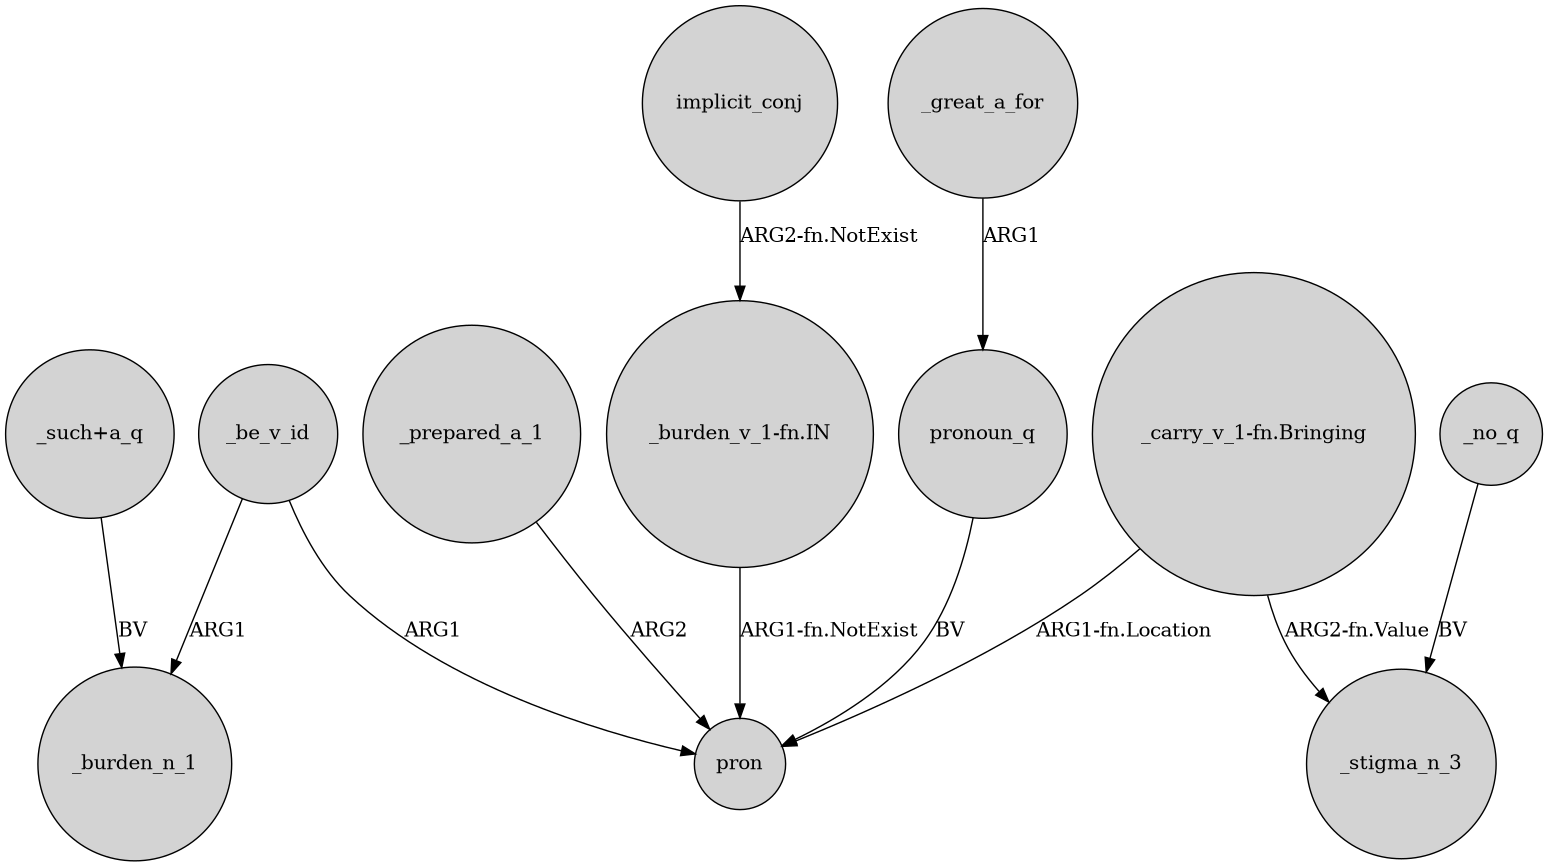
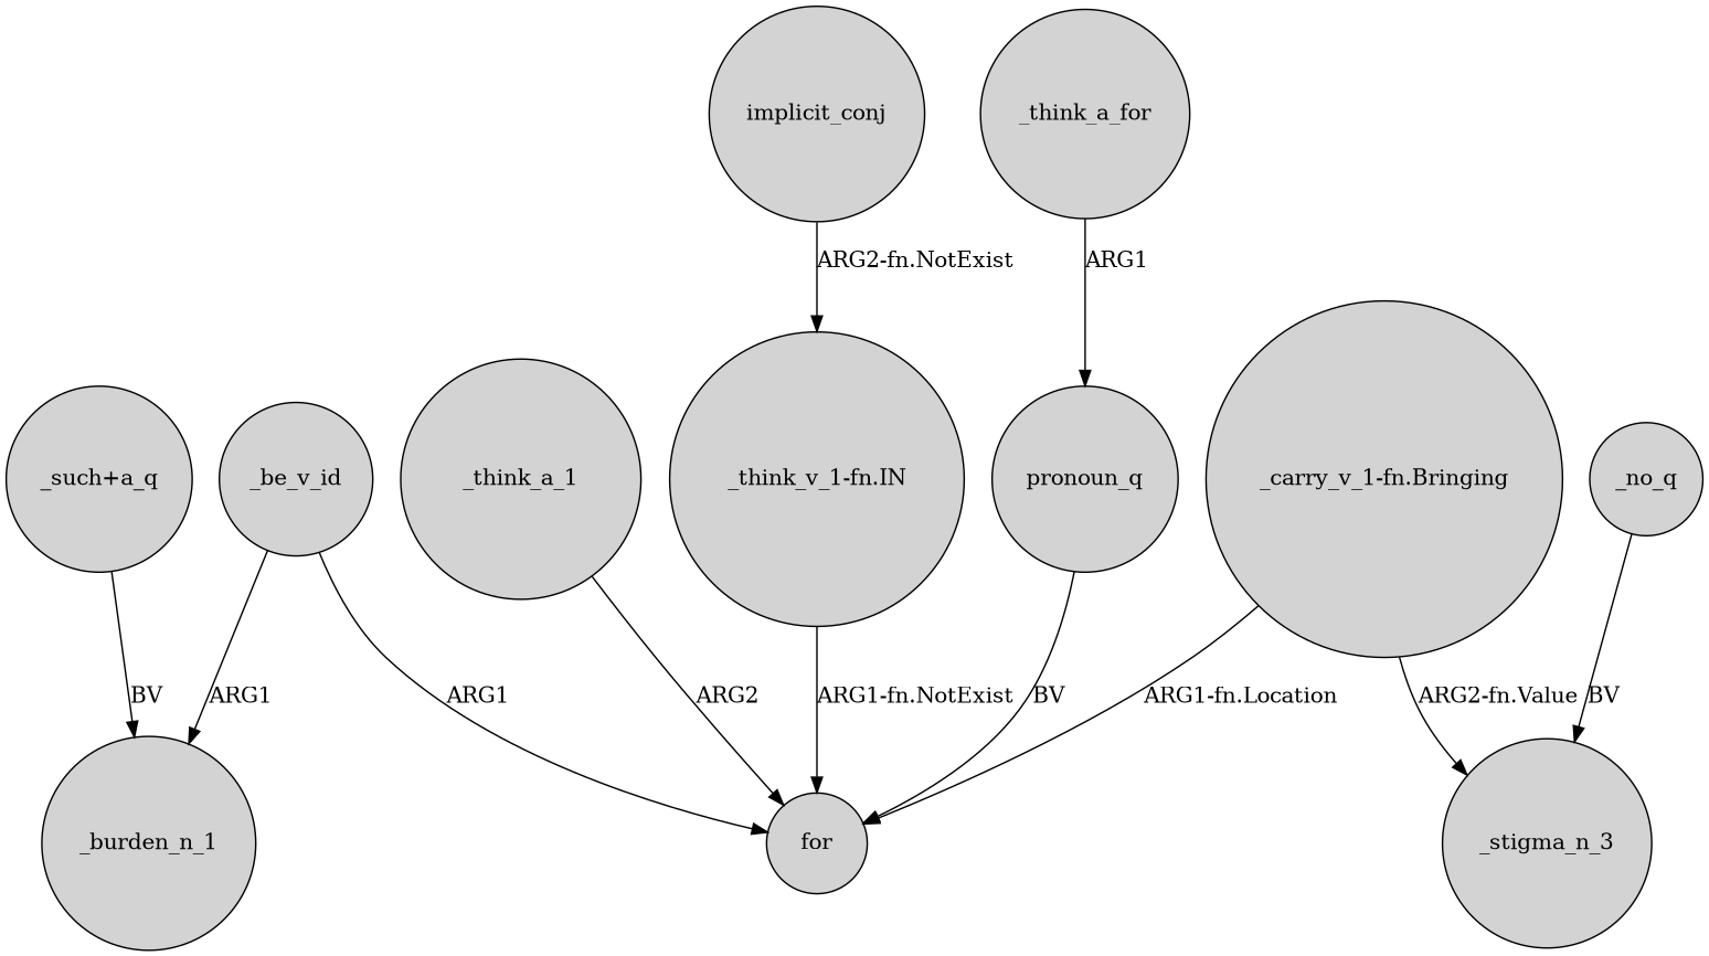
  digraph {
    fontname="DejaVu Serif"
    node [fontname="DejaVu Serif" shape=circle style=filled]
    edge [fontname="DejaVu Serif"]
    _be_v_id
    _burden_n_1
-   pron
-   _prepared_a_1
-   "_think_v_1-fn.IN" [label="_burden_v_1-fn.IN"]
+   pron [label=for]
+   _prepared_a_1 [label=_think_a_1]
+   "_think_v_1-fn.IN"
    implicit_conj
-   _great_a_for
+   _great_a_for [label=_think_a_for]
    pronoun_q
    "_carry_v_1-fn.Bringing"
    n10 [label=_stigma_n_3]
    "_such+a_q"
    _no_q
    _be_v_id -> _burden_n_1 [label=ARG1]
    _be_v_id -> pron [label=ARG1]
    _prepared_a_1 -> pron [label=ARG2]
    "_think_v_1-fn.IN" -> pron [label="ARG1-fn.NotExist"]
    implicit_conj -> "_think_v_1-fn.IN" [label="ARG2-fn.NotExist"]
    _great_a_for -> pronoun_q [label=ARG1]
    pronoun_q -> pron [label=BV]
    "_carry_v_1-fn.Bringing" -> pron [label="ARG1-fn.Location"]
    "_carry_v_1-fn.Bringing" -> n10 [label="ARG2-fn.Value"]
    "_such+a_q" -> _burden_n_1 [label=BV]
    _no_q -> n10 [label=BV]
  }
